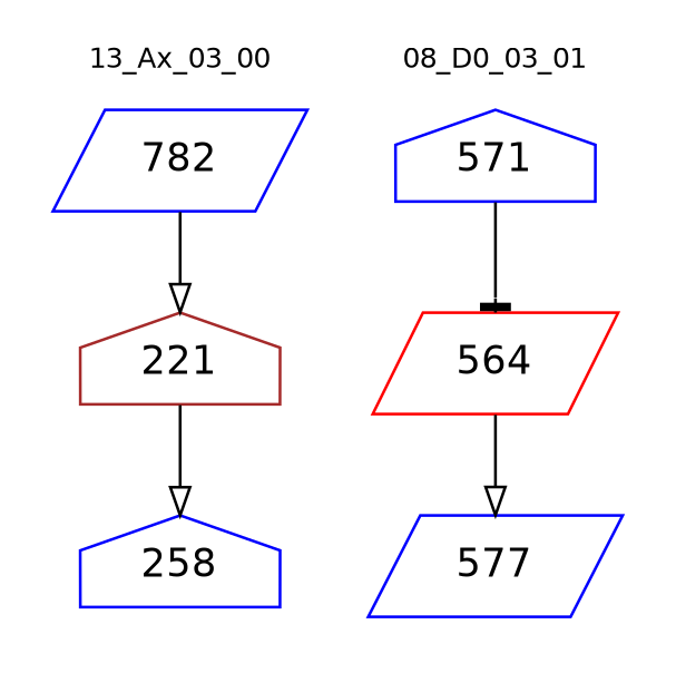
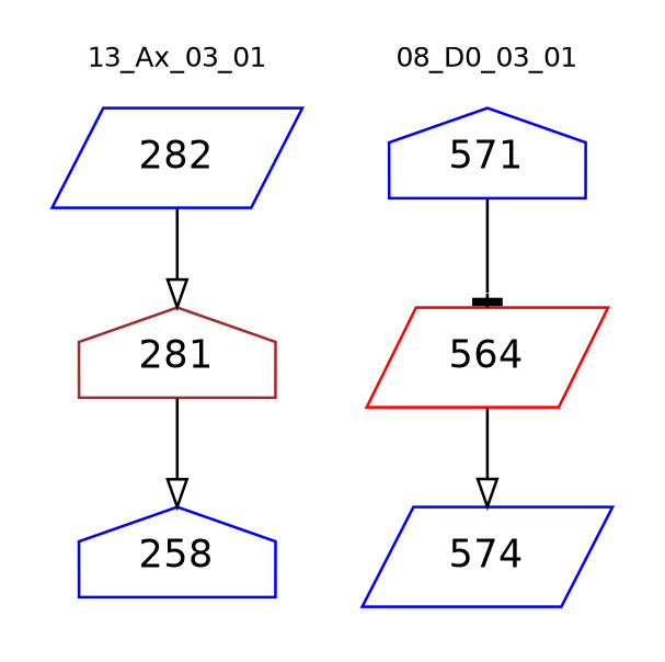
  digraph {
    fontname="DejaVu Sans"
    node [color=blue fontname="DejaVu Sans" shape=parallelogram]
    edge [arrowhead=onormal color=black fontname="DejaVu Sans"]
-   n1 [label=782]
-   n2 [color=brown label=221 shape=house]
+   n1 [label=282]
+   n2 [color=brown label=281 shape=house]
    n3 [label=258 shape=house]
    n4 [label=571 shape=house]
    n5 [color=red label=564]
-   n6 [label=577]
+   n6 [label=574]
    subgraph cluster_1 {
      color=white
      fontsize=10
-     label="13_Ax_03_00"
+     label="13_Ax_03_01"
      n1
      n2
      n3
    }
    subgraph cluster_2 {
      color=white
      fontsize=10
      label="08_D0_03_01"
      n4
      n5
      n6
    }
    n1 -> n2
    n2 -> n3
    n4 -> n5 [arrowhead=tee]
    n5 -> n6
  }
